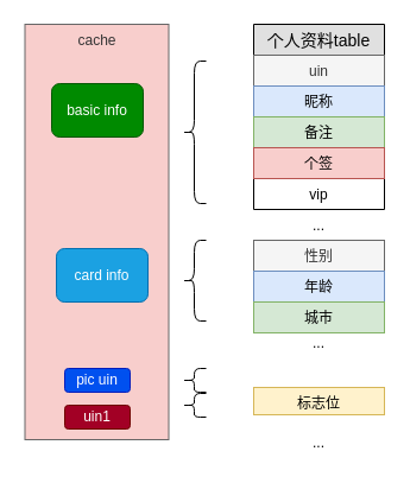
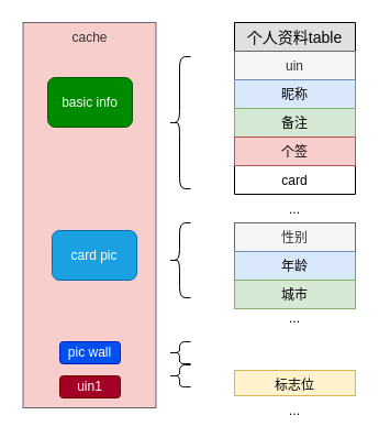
  <mxCell id="0" />
  <mxCell id="1" parent="0" />
  <mxCell id="2" value="cache" style="whiteSpace=wrap;html=1;align=center;treeFolding=1;treeMoving=1;container=1;recursiveResize=0;verticalAlign=top;fillColor=#f8cecc;strokeColor=#666666;fontColor=#333333;" vertex="1" parent="1"><mxGeometry x="20.5" y="20" width="121" height="350" as="geometry" /></mxCell>
  <mxCell id="3" value="个人资料table" style="swimlane;fontStyle=0;childLayout=stackLayout;horizontal=1;startSize=26;fillColor=#e0e0e0;horizontalStack=0;resizeParent=1;resizeParentMax=0;resizeLast=0;collapsible=1;marginBottom=0;swimlaneFillColor=#ffffff;align=center;fontSize=14;" vertex="1" parent="1"><mxGeometry x="213" y="20" width="110" height="156" as="geometry" /></mxCell>
  <mxCell id="4" value="uin" style="text;strokeColor=#666666;fillColor=#f5f5f5;spacingLeft=4;spacingRight=4;overflow=hidden;rotatable=0;points=[[0,0.5],[1,0.5]];portConstraint=eastwest;fontSize=12;fontColor=#333333;align=center;" vertex="1" parent="3"><mxGeometry y="26" width="110" height="26" as="geometry" /></mxCell>
  <mxCell id="5" value="昵称" style="text;strokeColor=#6c8ebf;fillColor=#dae8fc;spacingLeft=4;spacingRight=4;overflow=hidden;rotatable=0;points=[[0,0.5],[1,0.5]];portConstraint=eastwest;fontSize=12;align=center;" vertex="1" parent="3"><mxGeometry y="52" width="110" height="26" as="geometry" /></mxCell>
  <mxCell id="6" value="备注" style="text;strokeColor=#82b366;fillColor=#d5e8d4;spacingLeft=4;spacingRight=4;overflow=hidden;rotatable=0;points=[[0,0.5],[1,0.5]];portConstraint=eastwest;fontSize=12;align=center;" vertex="1" parent="3"><mxGeometry y="78" width="110" height="26" as="geometry" /></mxCell>
  <mxCell id="7" value="个签" style="text;strokeColor=#b85450;fillColor=#f8cecc;spacingLeft=4;spacingRight=4;overflow=hidden;rotatable=0;points=[[0,0.5],[1,0.5]];portConstraint=eastwest;fontSize=12;align=center;" vertex="1" parent="3"><mxGeometry y="104" width="110" height="26" as="geometry" /></mxCell>
- <mxCell id="8" value="vip" style="text;strokeColor=none;fillColor=none;spacingLeft=4;spacingRight=4;overflow=hidden;rotatable=0;points=[[0,0.5],[1,0.5]];portConstraint=eastwest;fontSize=12;align=center;" vertex="1" parent="3"><mxGeometry y="130" width="110" height="26" as="geometry" /></mxCell>
+ <mxCell id="8" value="card" style="text;strokeColor=none;fillColor=none;spacingLeft=4;spacingRight=4;overflow=hidden;rotatable=0;points=[[0,0.5],[1,0.5]];portConstraint=eastwest;fontSize=12;align=center;" vertex="1" parent="3"><mxGeometry y="130" width="110" height="26" as="geometry" /></mxCell>
  <mxCell id="9" value="..." style="text;spacingLeft=4;spacingRight=4;overflow=hidden;rotatable=0;points=[[0,0.5],[1,0.5]];portConstraint=eastwest;fontSize=12;align=center;" vertex="1" parent="1"><mxGeometry x="213" y="176" width="110" height="26" as="geometry" /></mxCell>
  <mxCell id="10" value="性别" style="text;strokeColor=#666666;fillColor=#f5f5f5;spacingLeft=4;spacingRight=4;overflow=hidden;rotatable=0;points=[[0,0.5],[1,0.5]];portConstraint=eastwest;fontSize=12;fontColor=#333333;align=center;" vertex="1" parent="1"><mxGeometry x="213" y="202" width="110" height="26" as="geometry" /></mxCell>
  <mxCell id="11" value="年龄" style="text;strokeColor=#6c8ebf;fillColor=#dae8fc;spacingLeft=4;spacingRight=4;overflow=hidden;rotatable=0;points=[[0,0.5],[1,0.5]];portConstraint=eastwest;fontSize=12;align=center;" vertex="1" parent="1"><mxGeometry x="213" y="228" width="110" height="26" as="geometry" /></mxCell>
  <mxCell id="12" value="城市" style="text;strokeColor=#82b366;fillColor=#d5e8d4;spacingLeft=4;spacingRight=4;overflow=hidden;rotatable=0;points=[[0,0.5],[1,0.5]];portConstraint=eastwest;fontSize=12;align=center;" vertex="1" parent="1"><mxGeometry x="213" y="254" width="110" height="26" as="geometry" /></mxCell>
  <mxCell id="13" value="..." style="text;strokeColor=none;fillColor=none;spacingLeft=4;spacingRight=4;overflow=hidden;rotatable=0;points=[[0,0.5],[1,0.5]];portConstraint=eastwest;fontSize=12;align=center;" vertex="1" parent="1"><mxGeometry x="213" y="275" width="110" height="26" as="geometry" /></mxCell>
- <mxCell id="14" value="标志位" style="text;strokeColor=#d6b656;fillColor=#fff2cc;spacingLeft=4;spacingRight=4;overflow=hidden;rotatable=0;points=[[0,0.5],[1,0.5]];portConstraint=eastwest;fontSize=12;align=center;" vertex="1" parent="1"><mxGeometry x="213" y="326" width="110" height="23" as="geometry" /></mxCell>
+ <mxCell id="14" value="标志位" style="text;strokeColor=#d6b656;fillColor=#fff2cc;spacingLeft=4;spacingRight=4;overflow=hidden;rotatable=0;points=[[0,0.5],[1,0.5]];portConstraint=eastwest;fontSize=12;align=center;" vertex="1" parent="1"><mxGeometry x="213" y="336" width="110" height="23" as="geometry" /></mxCell>
  <mxCell id="15" value="..." style="text;strokeColor=none;fillColor=none;spacingLeft=4;spacingRight=4;overflow=hidden;rotatable=0;points=[[0,0.5],[1,0.5]];portConstraint=eastwest;fontSize=12;align=center;" vertex="1" parent="1"><mxGeometry x="213" y="359" width="110" height="26" as="geometry" /></mxCell>
  <mxCell id="16" value="" style="shape=curlyBracket;whiteSpace=wrap;html=1;rounded=1;" vertex="1" parent="1"><mxGeometry x="153" y="51" width="20" height="120" as="geometry" /></mxCell>
  <mxCell id="17" value="" style="shape=curlyBracket;whiteSpace=wrap;html=1;rounded=1;" vertex="1" parent="1"><mxGeometry x="153" y="202" width="20" height="68" as="geometry" /></mxCell>
  <mxCell id="18" value="" style="shape=curlyBracket;whiteSpace=wrap;html=1;rounded=1;" vertex="1" parent="1"><mxGeometry x="153" y="310" width="20" height="20" as="geometry" /></mxCell>
  <mxCell id="19" value="" style="shape=curlyBracket;whiteSpace=wrap;html=1;rounded=1;" vertex="1" parent="1"><mxGeometry x="153" y="331" width="20" height="20" as="geometry" /></mxCell>
  <mxCell id="20" value="basic info" style="rounded=1;whiteSpace=wrap;html=1;fillColor=#008a00;strokeColor=#005700;fontColor=#ffffff;" vertex="1" parent="1"><mxGeometry x="43" y="70" width="77" height="45" as="geometry" /></mxCell>
- <mxCell id="21" value="card info" style="rounded=1;whiteSpace=wrap;html=1;fillColor=#1ba1e2;strokeColor=#006EAF;fontColor=#ffffff;" vertex="1" parent="1"><mxGeometry x="47" y="209" width="77" height="45" as="geometry" /></mxCell>
- <mxCell id="22" value="pic uin" style="rounded=1;whiteSpace=wrap;html=1;fillColor=#0050ef;strokeColor=#001DBC;fontColor=#ffffff;" vertex="1" parent="1"><mxGeometry x="54" y="310" width="55" height="20" as="geometry" /></mxCell>
+ <mxCell id="21" value="card pic" style="rounded=1;whiteSpace=wrap;html=1;fillColor=#1ba1e2;strokeColor=#006EAF;fontColor=#ffffff;" vertex="1" parent="1"><mxGeometry x="47" y="209" width="77" height="45" as="geometry" /></mxCell>
+ <mxCell id="22" value="pic wall" style="rounded=1;whiteSpace=wrap;html=1;fillColor=#0050ef;strokeColor=#001DBC;fontColor=#ffffff;" vertex="1" parent="1"><mxGeometry x="54" y="310" width="55" height="20" as="geometry" /></mxCell>
  <mxCell id="23" value="uin1" style="rounded=1;whiteSpace=wrap;html=1;fillColor=#a20025;strokeColor=#6F0000;fontColor=#ffffff;" vertex="1" parent="1"><mxGeometry x="54" y="341" width="55" height="20" as="geometry" /></mxCell>
